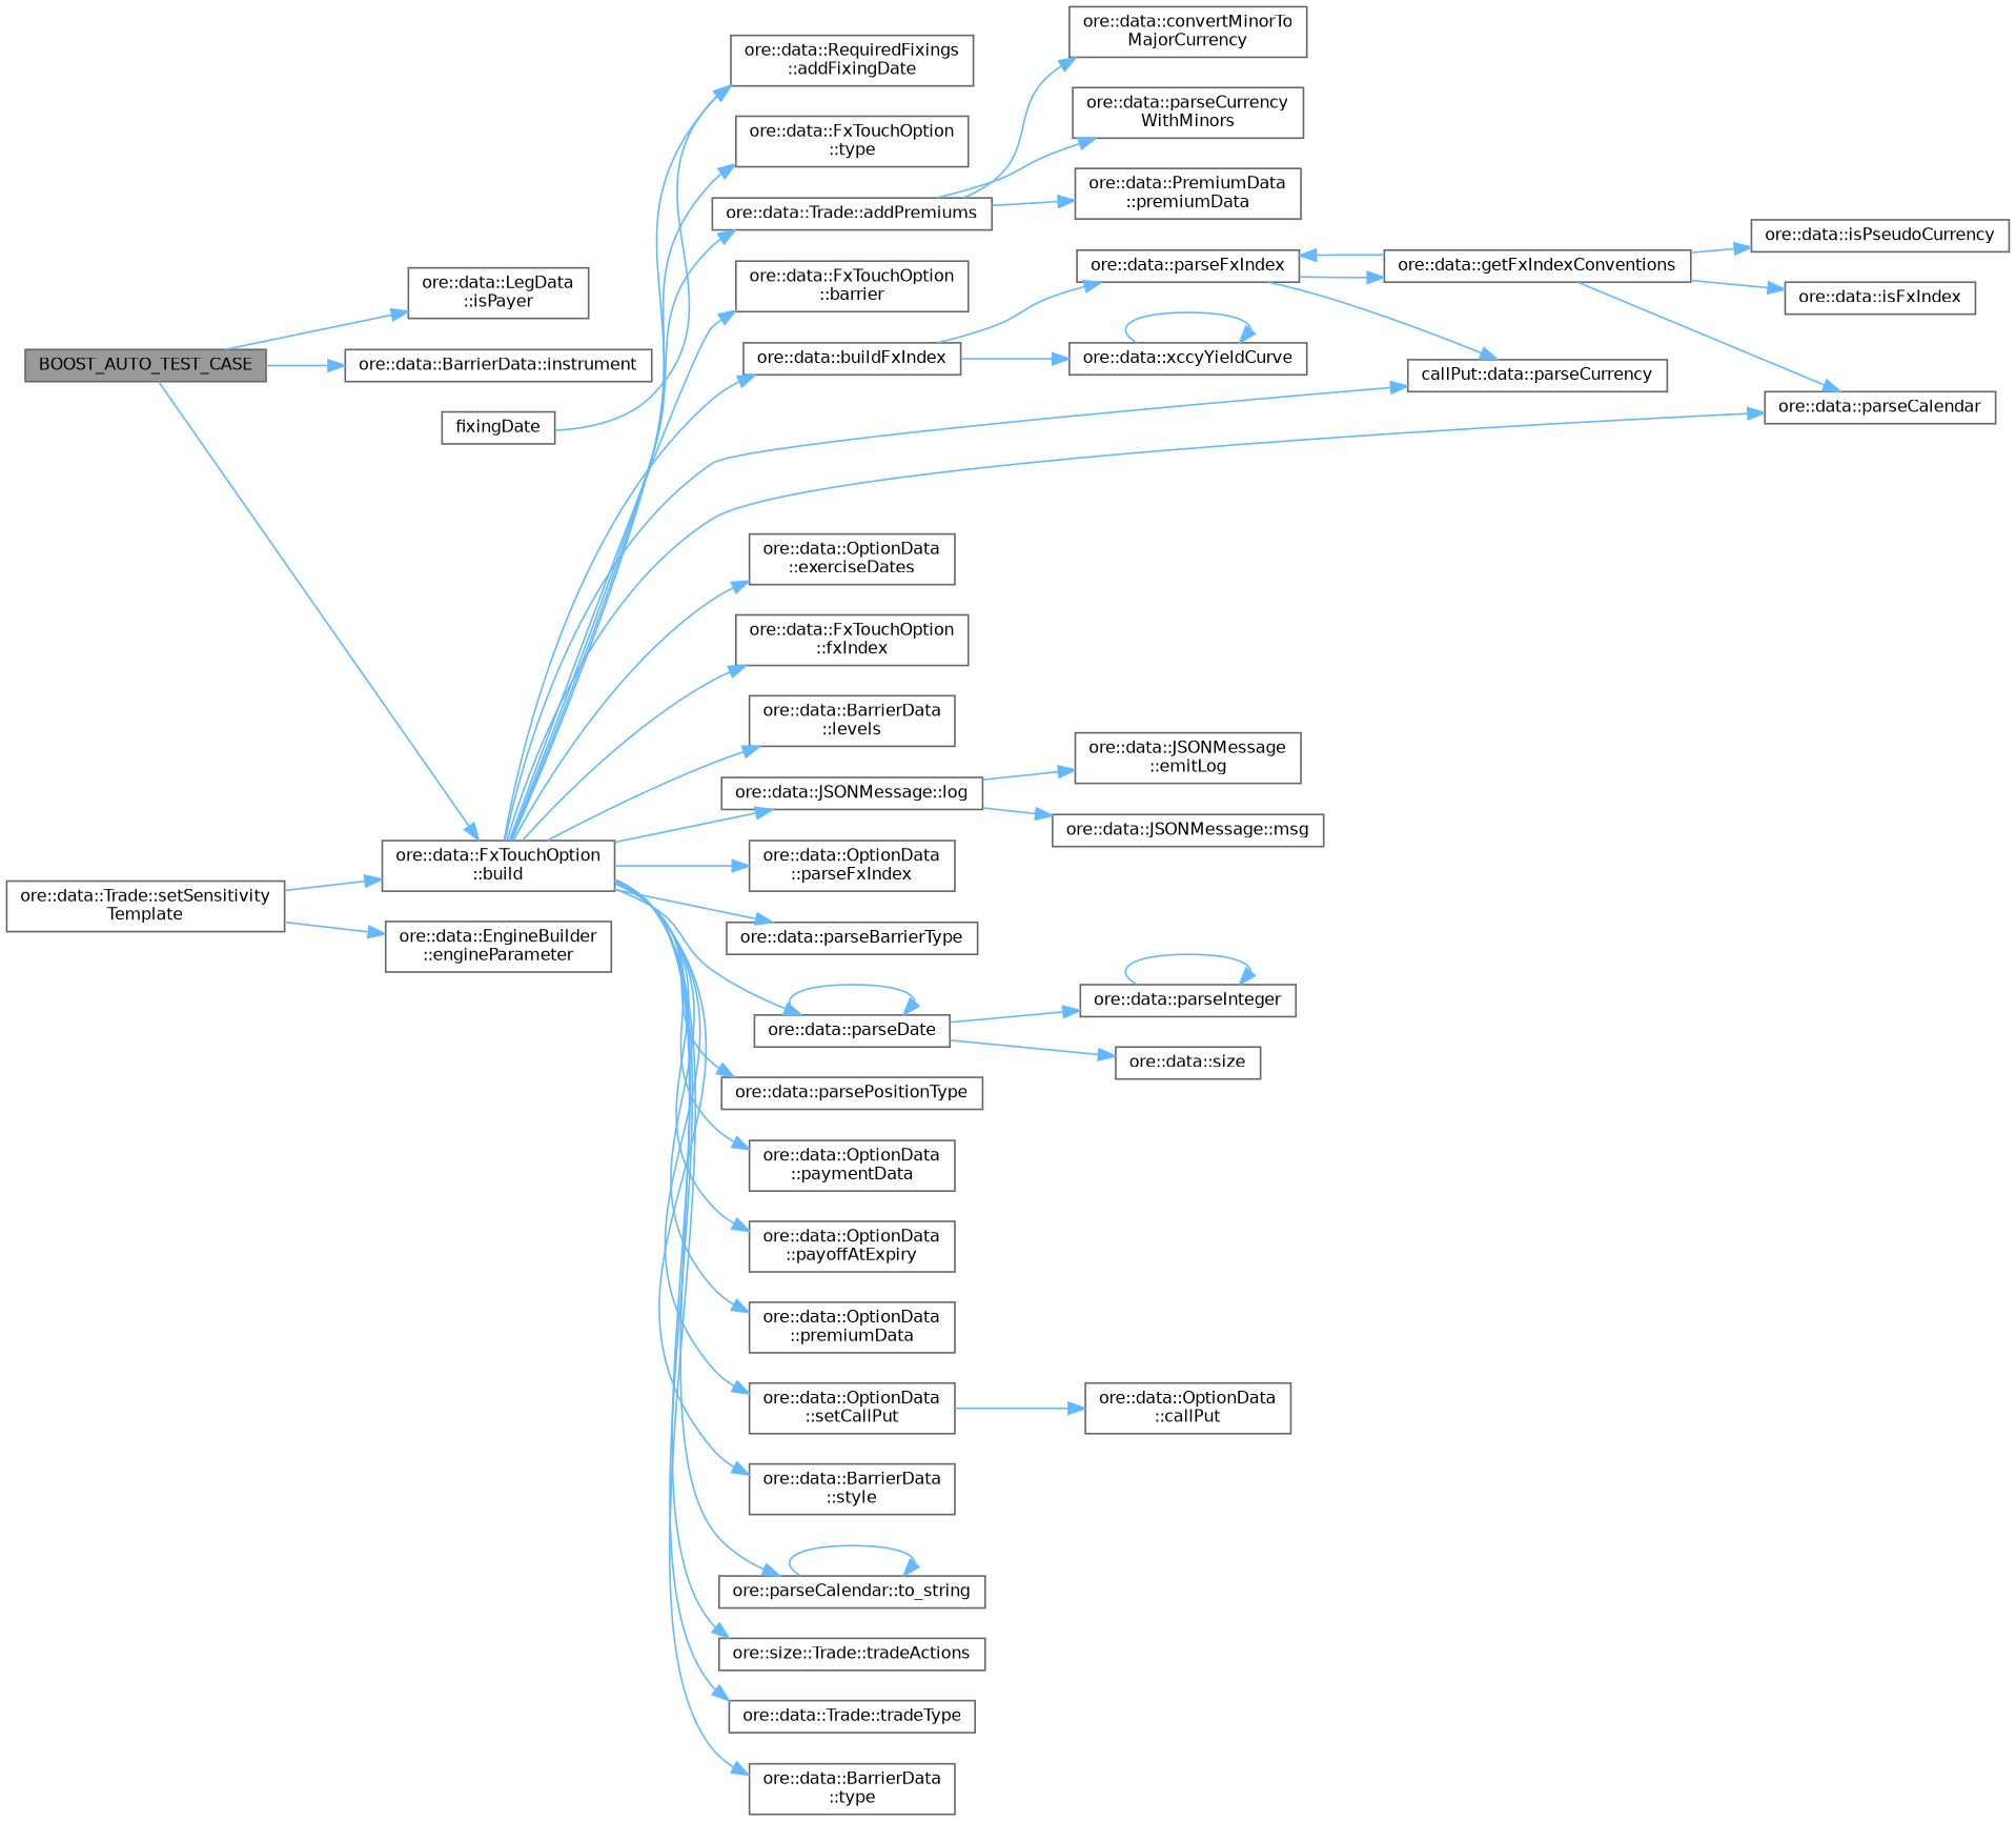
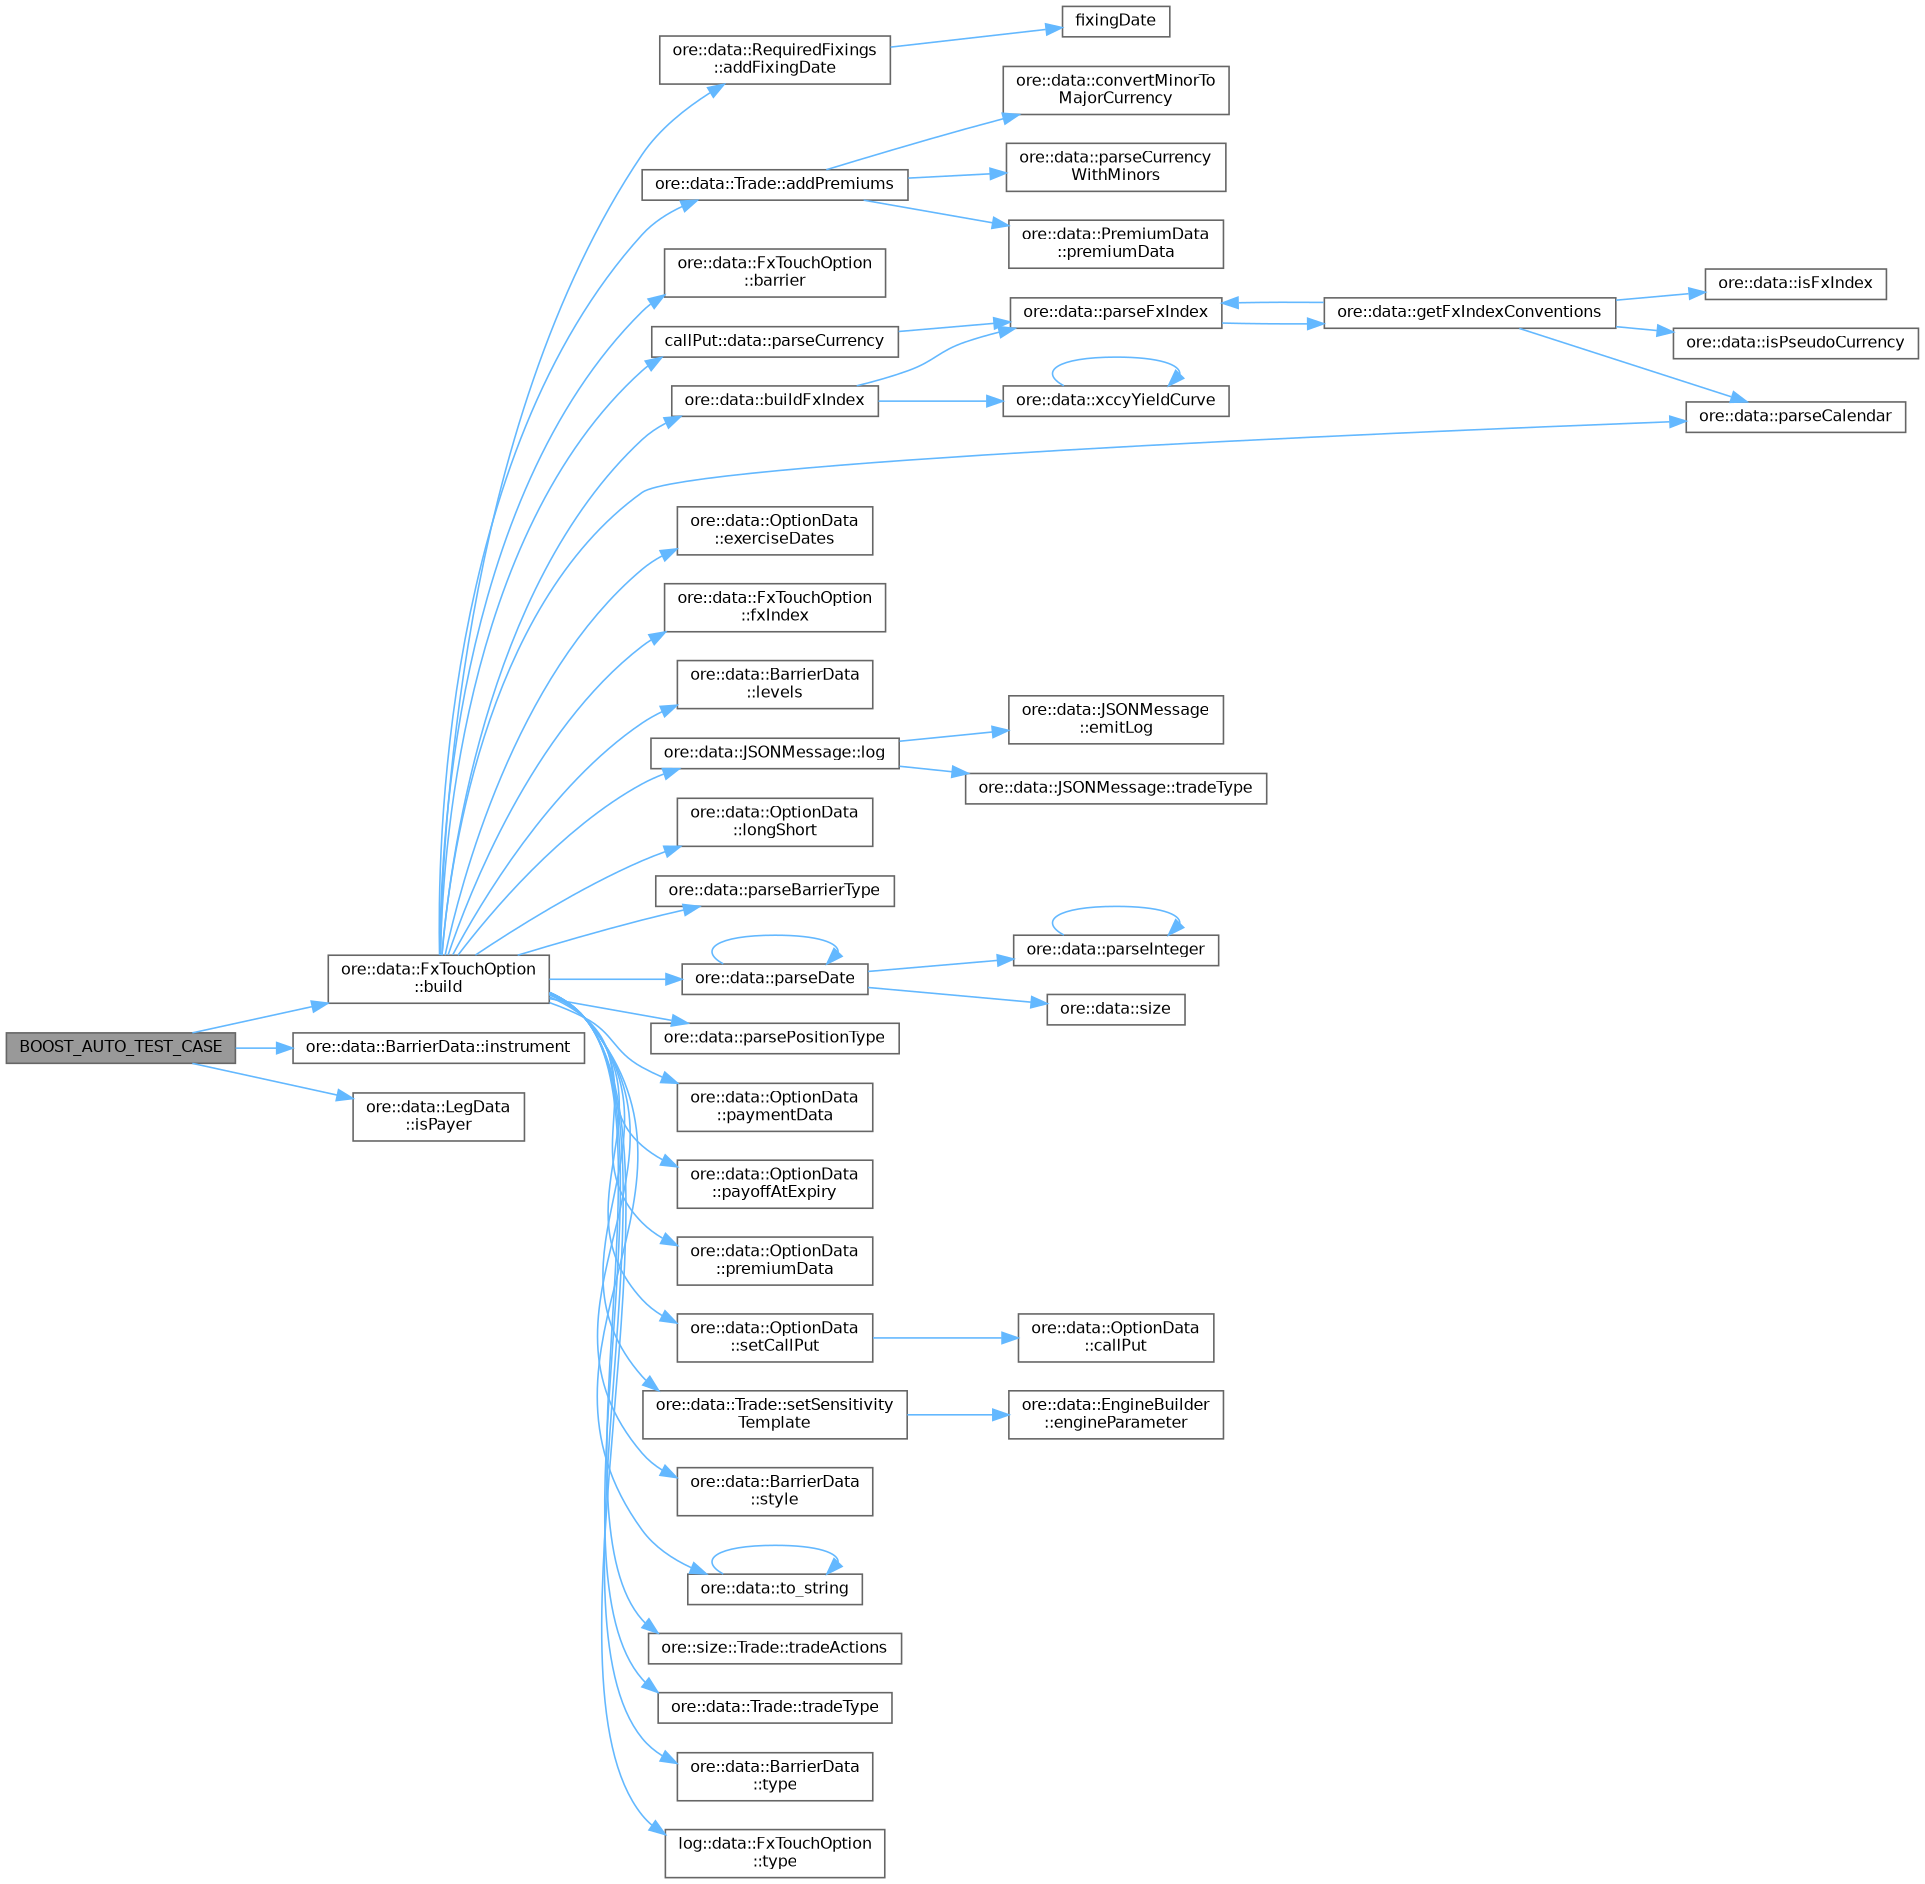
  digraph {
    rankdir=LR
    node [color=grey40 fillcolor=white fontname=Helvetica fontsize=10 shape=box style=filled]
    edge [color=steelblue1 fontname=Helvetica fontsize=10 labelfontname=Helvetica labelfontsize=10 style=solid]
    n1 [color=gray40 fillcolor=grey60 fontcolor=black height=0.2 label=BOOST_AUTO_TEST_CASE width=0.4]
    n2 [height=0.2 label="ore::data::FxTouchOption\l::build" width=0.4]
    n3 [height=0.2 label="ore::data::BarrierData::instrument" width=0.4]
    n4 [height=0.2 label="ore::data::LegData\l::isPayer" width=0.4]
    n5 [height=0.2 label="ore::data::RequiredFixings\l::addFixingDate" width=0.4]
    n6 [height=0.2 label="ore::data::Trade::addPremiums" width=0.4]
    n7 [height=0.2 label="ore::data::FxTouchOption\l::barrier" width=0.4]
    n8 [height=0.2 label="ore::data::buildFxIndex" width=0.4]
    n9 [height=0.2 label="ore::data::parseCalendar" width=0.4]
    n10 [height=0.2 label="callPut::data::parseCurrency" width=0.4]
    n11 [height=0.2 label="ore::data::OptionData\l::exerciseDates" width=0.4]
    n12 [height=0.2 label="ore::data::FxTouchOption\l::fxIndex" width=0.4]
    n13 [height=0.2 label="ore::data::BarrierData\l::levels" width=0.4]
    n14 [height=0.2 label="ore::data::JSONMessage::log" width=0.4]
-   n15 [height=0.2 label="ore::data::OptionData\l::parseFxIndex" width=0.4]
+   n15 [height=0.2 label="ore::data::OptionData\l::longShort" width=0.4]
    n16 [height=0.2 label="ore::data::parseBarrierType" width=0.4]
    n17 [height=0.2 label="ore::data::parseDate" width=0.4]
    n18 [height=0.2 label="ore::data::parsePositionType" width=0.4]
    n19 [height=0.2 label="ore::data::OptionData\l::paymentData" width=0.4]
    n20 [height=0.2 label="ore::data::OptionData\l::payoffAtExpiry" width=0.4]
    n21 [height=0.2 label="ore::data::OptionData\l::premiumData" width=0.4]
    n22 [height=0.2 label="ore::data::OptionData\l::setCallPut" width=0.4]
    n23 [height=0.2 label="ore::data::Trade::setSensitivity\lTemplate" width=0.4]
    n24 [height=0.2 label="ore::data::BarrierData\l::style" width=0.4]
-   n25 [height=0.2 label="ore::parseCalendar::to_string" width=0.4]
+   n25 [height=0.2 label="ore::data::to_string" width=0.4]
    n26 [height=0.2 label="ore::size::Trade::tradeActions" width=0.4]
    n27 [height=0.2 label="ore::data::Trade::tradeType" width=0.4]
    n28 [height=0.2 label="ore::data::BarrierData\l::type" width=0.4]
-   n29 [height=0.2 label="ore::data::FxTouchOption\l::type" width=0.4]
+   n29 [height=0.2 label="log::data::FxTouchOption\l::type" width=0.4]
    n30 [height=0.2 label=fixingDate width=0.4]
    n31 [height=0.2 label="ore::data::convertMinorTo\lMajorCurrency" width=0.4]
    n32 [height=0.2 label="ore::data::parseCurrency\lWithMinors" width=0.4]
    n33 [height=0.2 label="ore::data::PremiumData\l::premiumData" width=0.4]
    n34 [height=0.2 label="ore::data::parseFxIndex" width=0.4]
    n35 [height=0.2 label="ore::data::xccyYieldCurve" width=0.4]
    n36 [height=0.2 label="ore::data::JSONMessage\l::emitLog" width=0.4]
-   n37 [height=0.2 label="ore::data::JSONMessage::msg" width=0.4]
+   n37 [height=0.2 label="ore::data::JSONMessage::tradeType" width=0.4]
    n38 [height=0.2 label="ore::data::parseInteger" width=0.4]
    n39 [height=0.2 label="ore::data::size" width=0.4]
    n40 [height=0.2 label="ore::data::OptionData\l::callPut" width=0.4]
    n41 [height=0.2 label="ore::data::EngineBuilder\l::engineParameter" width=0.4]
    n42 [height=0.2 label="ore::data::getFxIndexConventions" width=0.4]
    n43 [height=0.2 label="ore::data::isFxIndex" width=0.4]
    n44 [height=0.2 label="ore::data::isPseudoCurrency" width=0.4]
    n1 -> n2
    n1 -> n3
    n1 -> n4
    n2 -> n5
    n2 -> n6
    n2 -> n7
    n2 -> n8
    n2 -> n9
    n2 -> n10
    n2 -> n11
    n2 -> n12
    n2 -> n13
    n2 -> n14
    n2 -> n15
    n2 -> n16
    n2 -> n17
    n2 -> n18
    n2 -> n19
    n2 -> n20
    n2 -> n21
    n2 -> n22
-   n23 -> n2
+   n2 -> n23
    n2 -> n24
    n2 -> n25
    n2 -> n26
    n2 -> n27
    n2 -> n28
    n2 -> n29
-   n30 -> n5
+   n5 -> n30
    n6 -> n31
    n6 -> n32
    n6 -> n33
    n8 -> n34
    n8 -> n35
    n14 -> n36
    n14 -> n37
    n17 -> n17
    n17 -> n38
    n17 -> n39
    n22 -> n40
    n23 -> n41
    n25 -> n25
-   n34 -> n10
+   n10 -> n34
    n34 -> n42
    n35 -> n35
    n38 -> n38
    n42 -> n9
    n42 -> n34
    n42 -> n43
    n42 -> n44
  }
